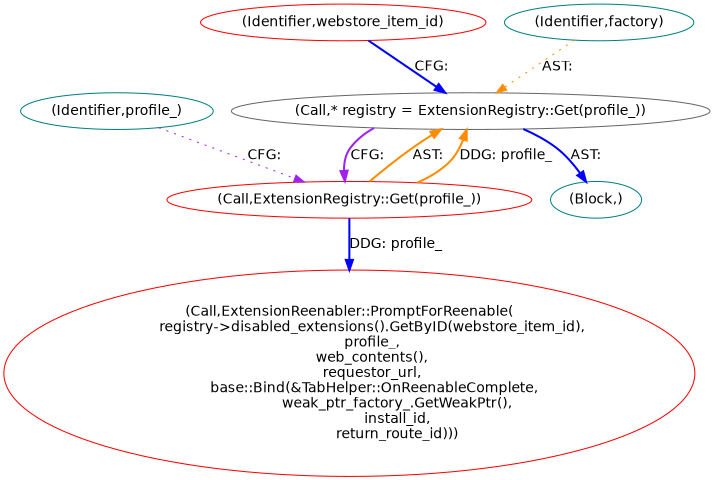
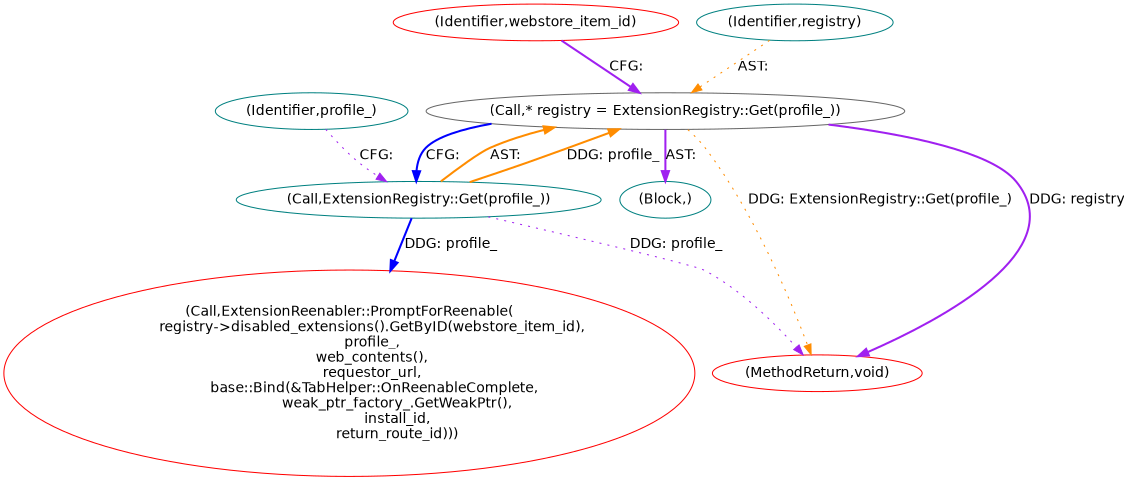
  digraph {
    fontname="DejaVu Sans"
    node [color=red fontname="DejaVu Sans"]
    edge [color=purple fontname="DejaVu Sans" style=bold]
    n1 [color=gray40 label="(Call,* registry = ExtensionRegistry::Get(profile_))"]
-   n2 [label="(Call,ExtensionRegistry::Get(profile_))"]
+   n2 [color=teal label="(Call,ExtensionRegistry::Get(profile_))"]
    n3 [color=teal label="(Block,)"]
+   n4 [label="(MethodReturn,void)"]
    n5 [label="(Call,ExtensionReenabler::PromptForReenable(\n          registry->disabled_extensions().GetByID(webstore_item_id),\n          profile_,\n          web_contents(),\n          requestor_url,\n           base::Bind(&TabHelper::OnReenableComplete,\n                     weak_ptr_factory_.GetWeakPtr(),\n                     install_id,\n                     return_route_id)))"]
    n6 [color=teal label="(Identifier,profile_)"]
    n7 [label="(Identifier,webstore_item_id)"]
-   n8 [color=teal label="(Identifier,factory)"]
-   n1 -> n2 [label="CFG: "]
-   n1 -> n3 [color=blue label="AST: "]
+   n8 [color=teal label="(Identifier,registry)"]
+   n1 -> n2 [color=blue label="CFG: "]
+   n1 -> n3 [label="AST: "]
+   n1 -> n4 [color=darkorange label="DDG: ExtensionRegistry::Get(profile_)" style=dotted]
+   n1 -> n4 [label="DDG: registry"]
    n2 -> n1 [color=darkorange label="AST: "]
    n2 -> n1 [color=darkorange label="DDG: profile_"]
+   n2 -> n4 [label="DDG: profile_" style=dotted]
    n2 -> n5 [color=blue label="DDG: profile_"]
    n6 -> n2 [label="CFG: " style=dotted]
-   n7 -> n1 [color=blue label="CFG: "]
+   n7 -> n1 [label="CFG: "]
    n8 -> n1 [color=darkorange label="AST: " style=dotted]
  }
